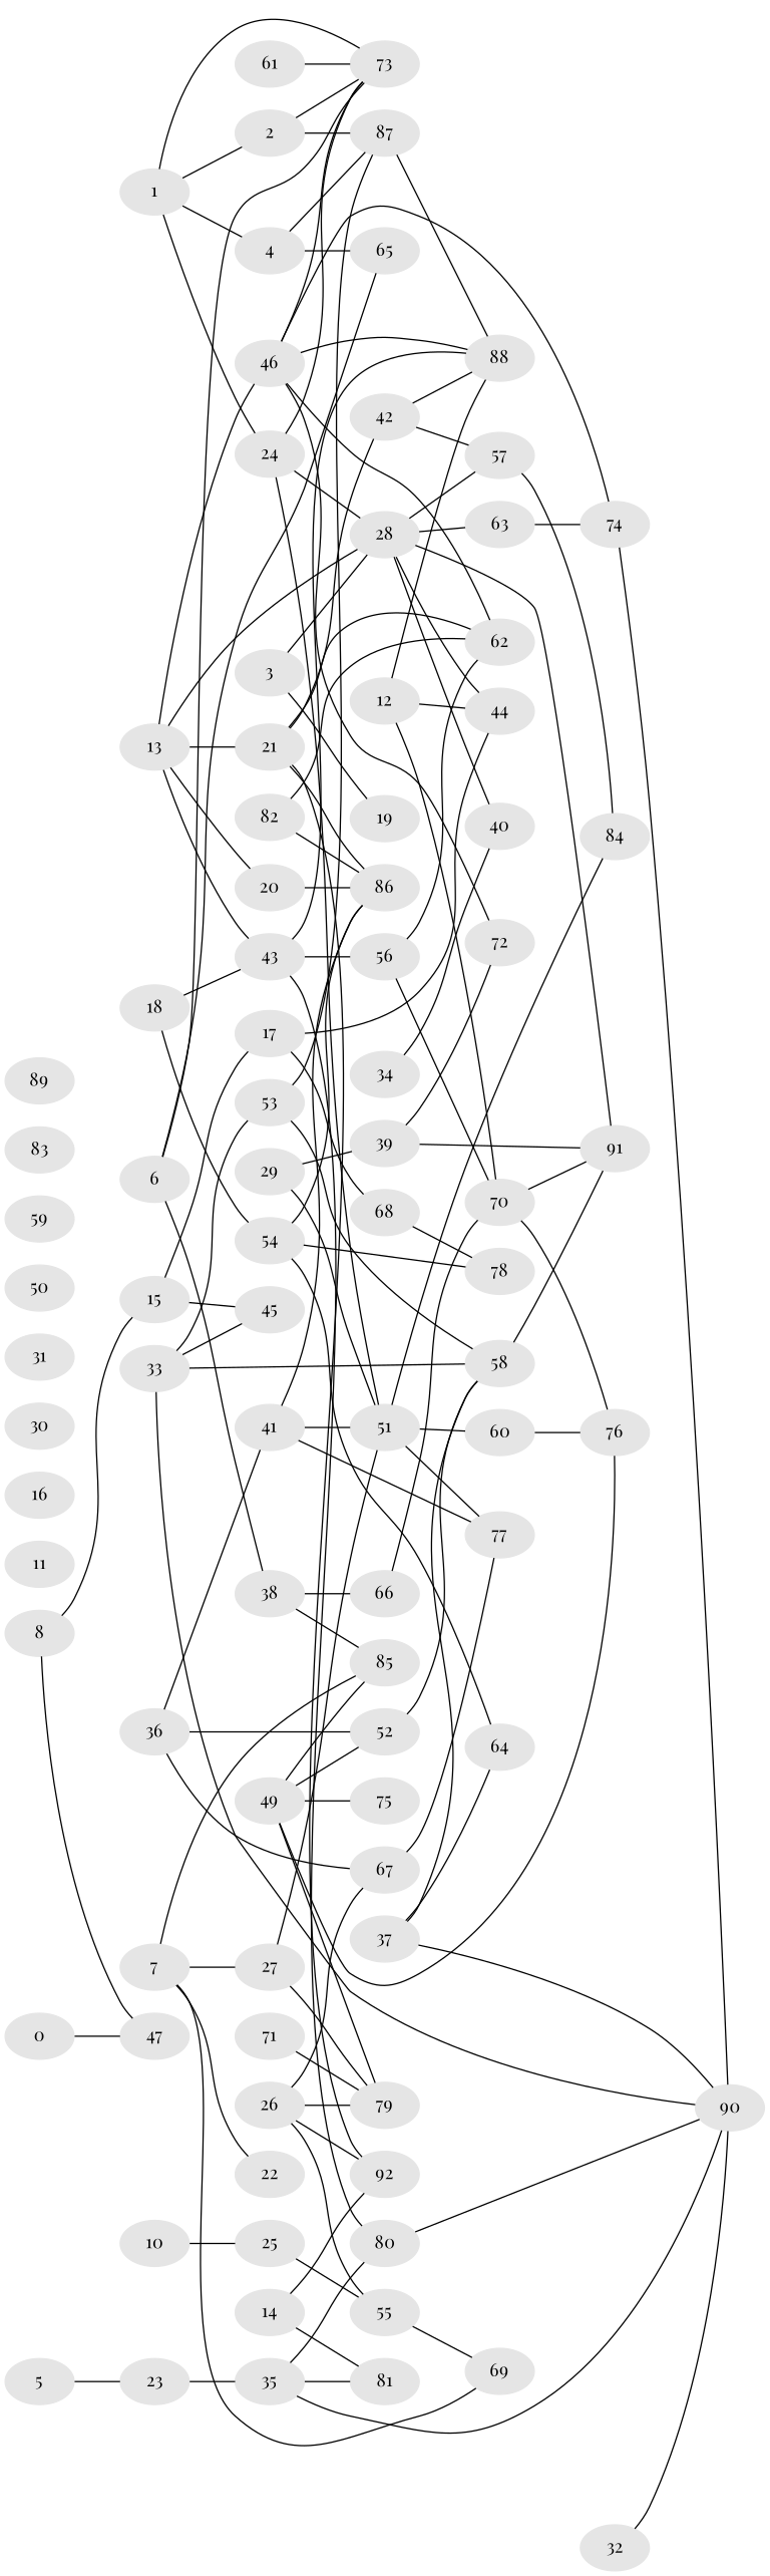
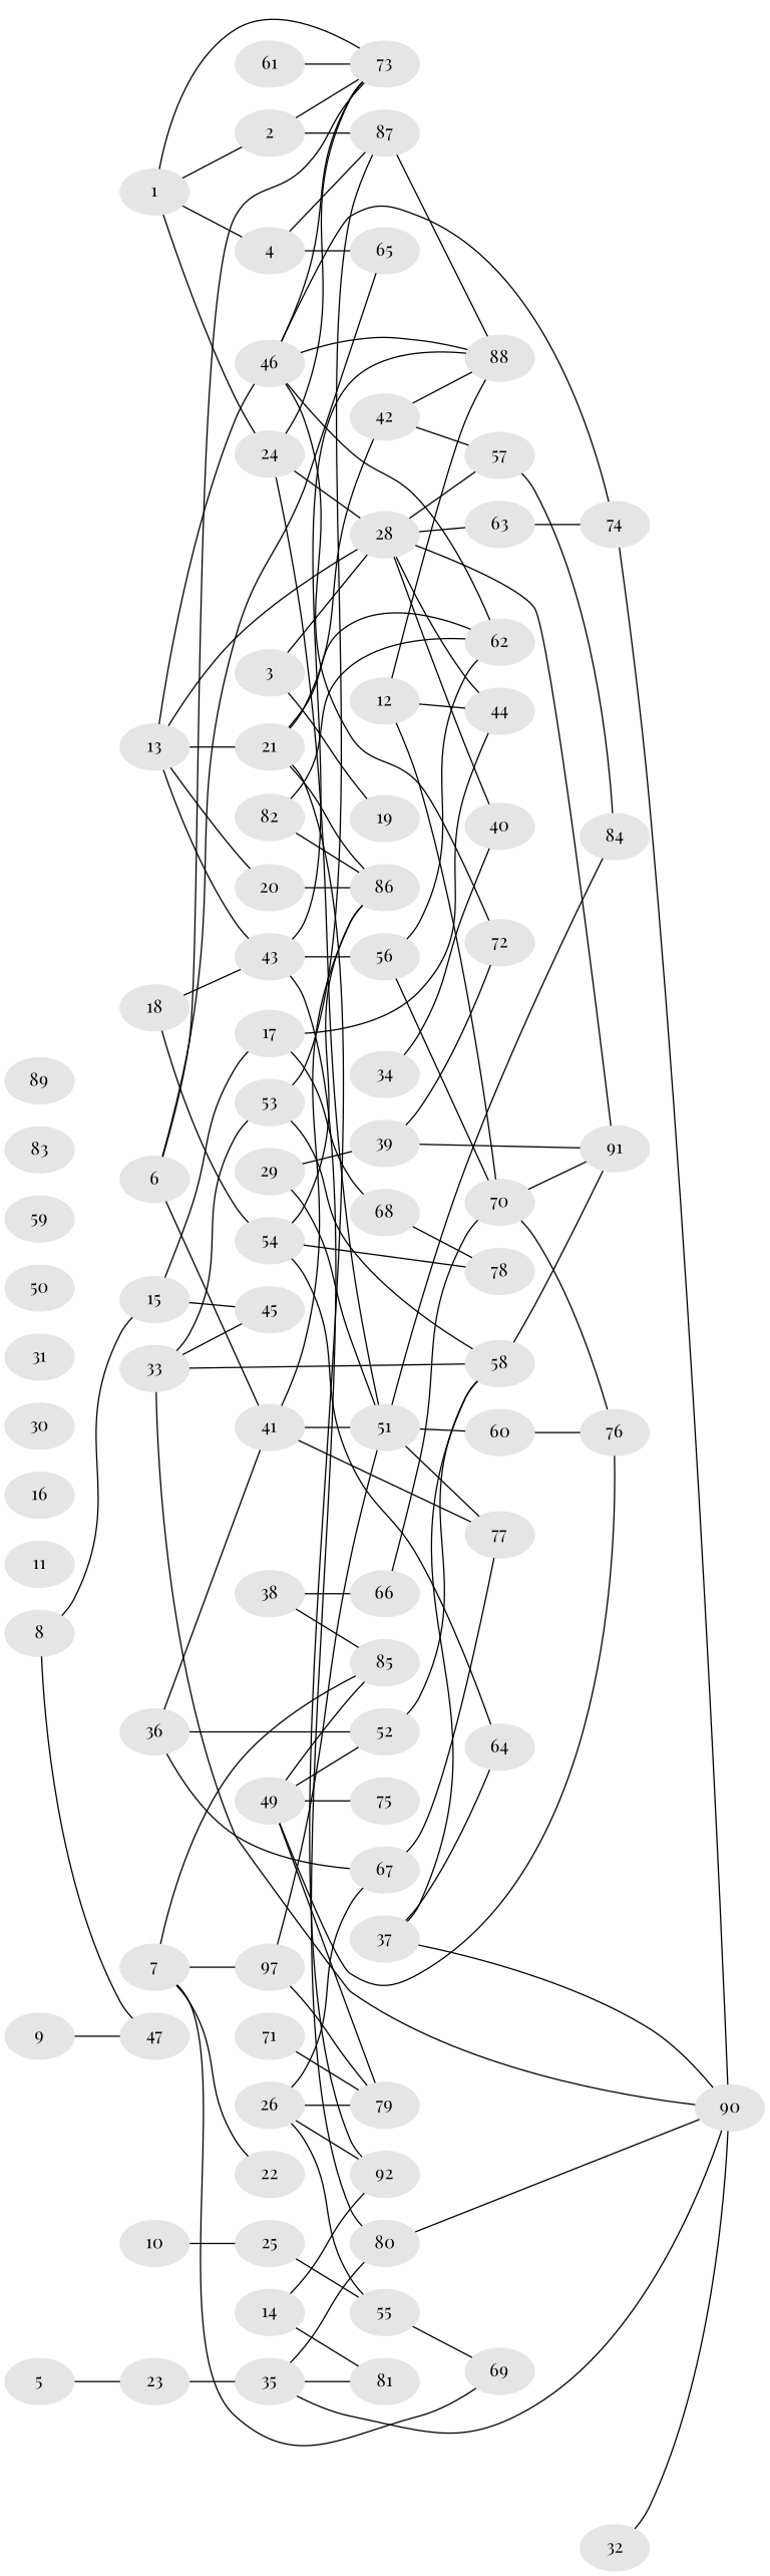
  graph {
    fontname="Playfair Display"
    rankdir=LR
    node [color=gray90 fontname="Playfair Display" style=filled]
    edge [fontname="Playfair Display"]
    1
    2
    4
    24
    73
    87
    65
    28
    51
    88
    3
    19
    44
    40
    57
    63
    91
    5
    23
    35
    6
    38
    85
    66
    7
    22
-   27
+   27 [label=97]
    69
    79
    8
    15
    47
    17
    45
-   9 [label=0]
+   9
    10
    25
    55
    11
    12
    70
    76
    13
    20
    21
    43
    46
    86
    62
    92
    42
    80
    56
    72
    74
    14
    81
    68
    16
    78
    18
    54
    64
    90
    77
    60
    84
    26
    67
    29
    39
    30
    31
    32
    33
    53
    58
    34
    36
    41
    52
    37
    49
    75
    50
    59
    61
    71
    82
    83
    89
    1 -- 2
    1 -- 4
    1 -- 24
    1 -- 73
    2 -- 73
    2 -- 87
    4 -- 87
    4 -- 65
    24 -- 73
    24 -- 28
    24 -- 51
    87 -- 88
    28 -- 44
    28 -- 40
    28 -- 57
    28 -- 63
    28 -- 91
    51 -- 77
    51 -- 60
    51 -- 84
    3 -- 28
    3 -- 19
    57 -- 84
    63 -- 74
    5 -- 23
    23 -- 35
    35 -- 80
    35 -- 81
    35 -- 90
    6 -- 73
    6 -- 65
-   6 -- 38
+   6 -- 41
    38 -- 85
    38 -- 66
    66 -- 70
    7 -- 85
    7 -- 22
    7 -- 27
    7 -- 69
    27 -- 51
    27 -- 79
    8 -- 15
    8 -- 47
    15 -- 17
    15 -- 45
    17 -- 44
    17 -- 68
    9 -- 47
    10 -- 25
    25 -- 55
    55 -- 69
    12 -- 88
    12 -- 44
    12 -- 70
    70 -- 91
    70 -- 76
    13 -- 28
    13 -- 20
    13 -- 21
    13 -- 43
    13 -- 46
    20 -- 86
    21 -- 86
    21 -- 62
    21 -- 92
    21 -- 42
    43 -- 88
    43 -- 80
    43 -- 56
    46 -- 73
    46 -- 88
    46 -- 62
    46 -- 72
    46 -- 74
    42 -- 88
    42 -- 57
    80 -- 90
    56 -- 70
    56 -- 62
    74 -- 90
    14 -- 92
    14 -- 81
    68 -- 78
    18 -- 43
    18 -- 54
    54 -- 86
    54 -- 78
    54 -- 64
    60 -- 76
    26 -- 79
    26 -- 55
    26 -- 92
    26 -- 67
    67 -- 77
    29 -- 51
    29 -- 39
    39 -- 91
    39 -- 72
    32 -- 90
    33 -- 45
    33 -- 90
    33 -- 53
    33 -- 58
    53 -- 87
    53 -- 58
    58 -- 91
    34 -- 40
    36 -- 67
    36 -- 41
    36 -- 52
    41 -- 51
    41 -- 86
    41 -- 77
    52 -- 58
    37 -- 64
    37 -- 90
    37 -- 58
    49 -- 85
    49 -- 79
    49 -- 76
    49 -- 52
    49 -- 75
    61 -- 73
    71 -- 79
    82 -- 86
    82 -- 62
  }
